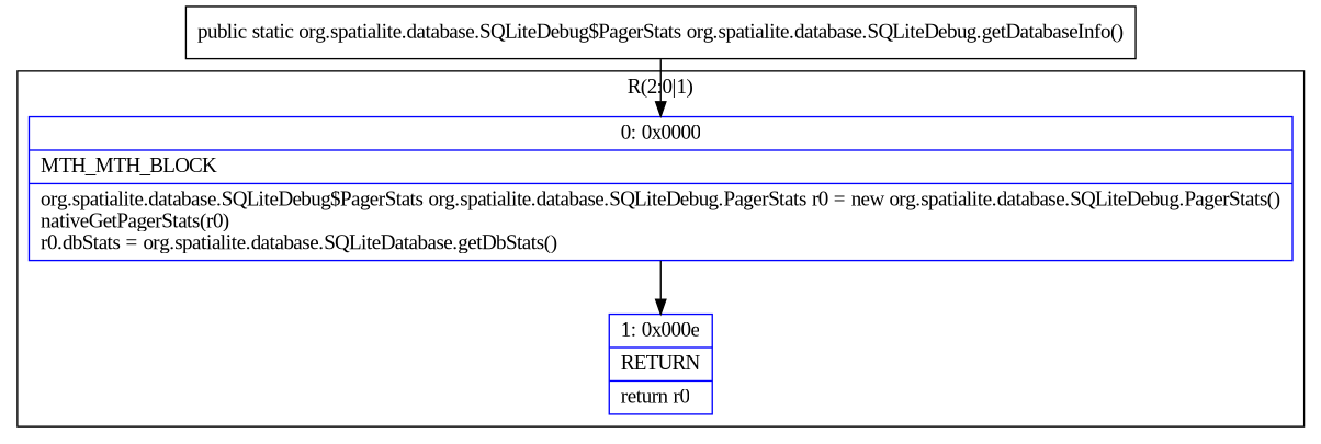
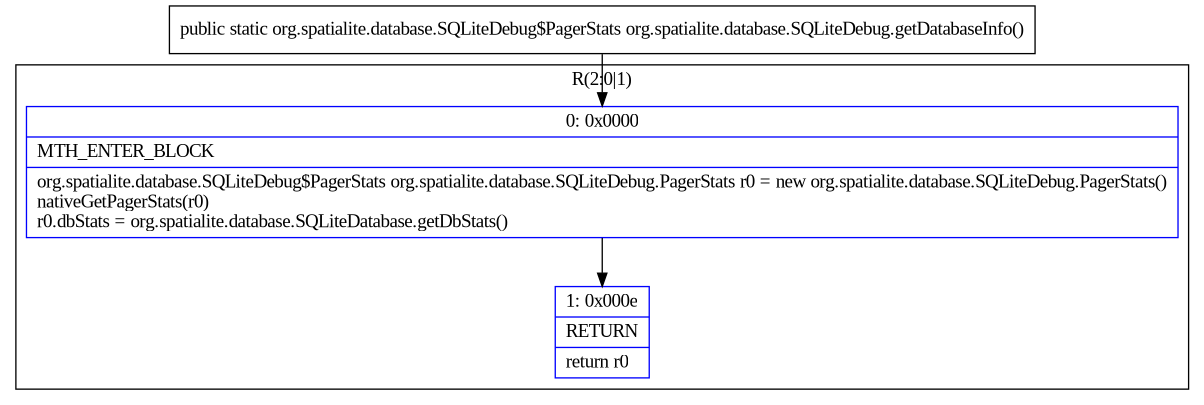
  digraph {
    fontname="Liberation Serif"
    node [color=blue shape=record fontname="Liberation Serif"]
    edge [fontname="Liberation Serif"]
-   n1 [label="{0\:\ 0x0000|MTH_MTH_BLOCK\l|org.spatialite.database.SQLiteDebug$PagerStats org.spatialite.database.SQLiteDebug.PagerStats r0 = new org.spatialite.database.SQLiteDebug.PagerStats()\lnativeGetPagerStats(r0)\lr0.dbStats = org.spatialite.database.SQLiteDatabase.getDbStats()\l}"]
+   n1 [label="{0\:\ 0x0000|MTH_ENTER_BLOCK\l|org.spatialite.database.SQLiteDebug$PagerStats org.spatialite.database.SQLiteDebug.PagerStats r0 = new org.spatialite.database.SQLiteDebug.PagerStats()\lnativeGetPagerStats(r0)\lr0.dbStats = org.spatialite.database.SQLiteDatabase.getDbStats()\l}"]
    n2 [label="{1\:\ 0x000e|RETURN\l|return r0\l}"]
    n3 [label="{public static org.spatialite.database.SQLiteDebug$PagerStats org.spatialite.database.SQLiteDebug.getDatabaseInfo() }" color=""]
    subgraph cluster_1 {
      label="R(2:0|1)"
      n1
      n2
    }
    n1 -> n2
    n3 -> n1
  }
